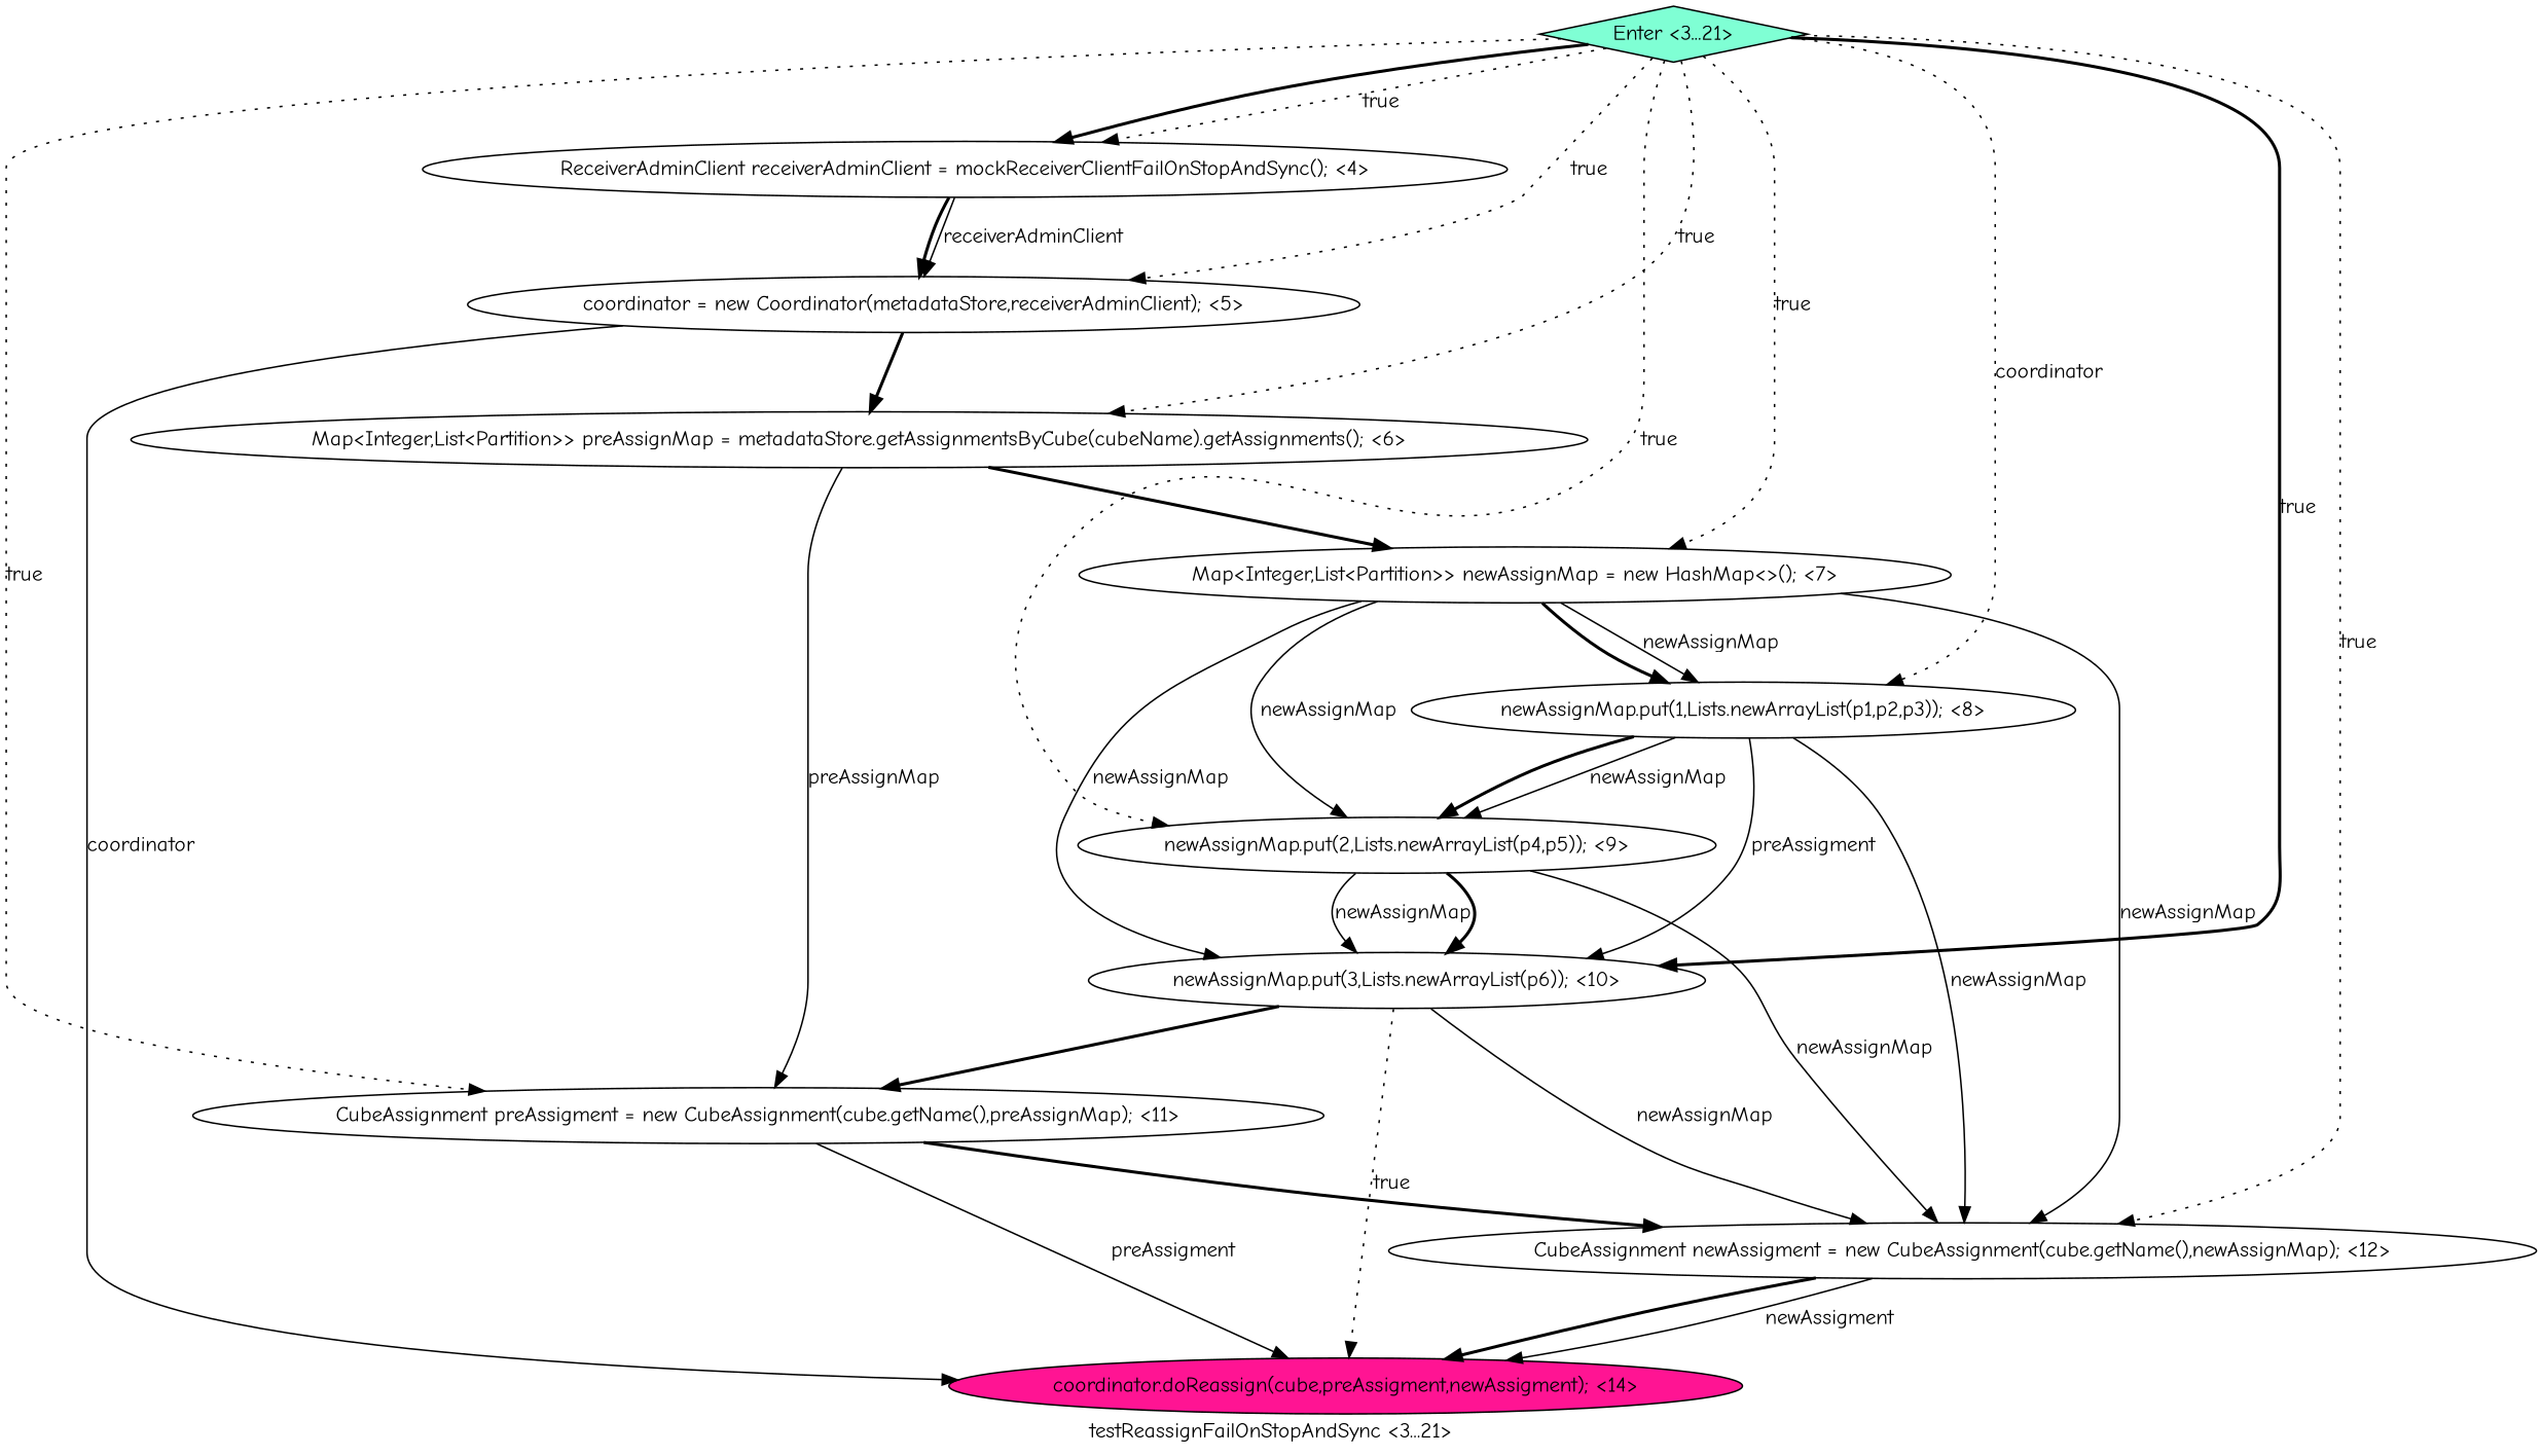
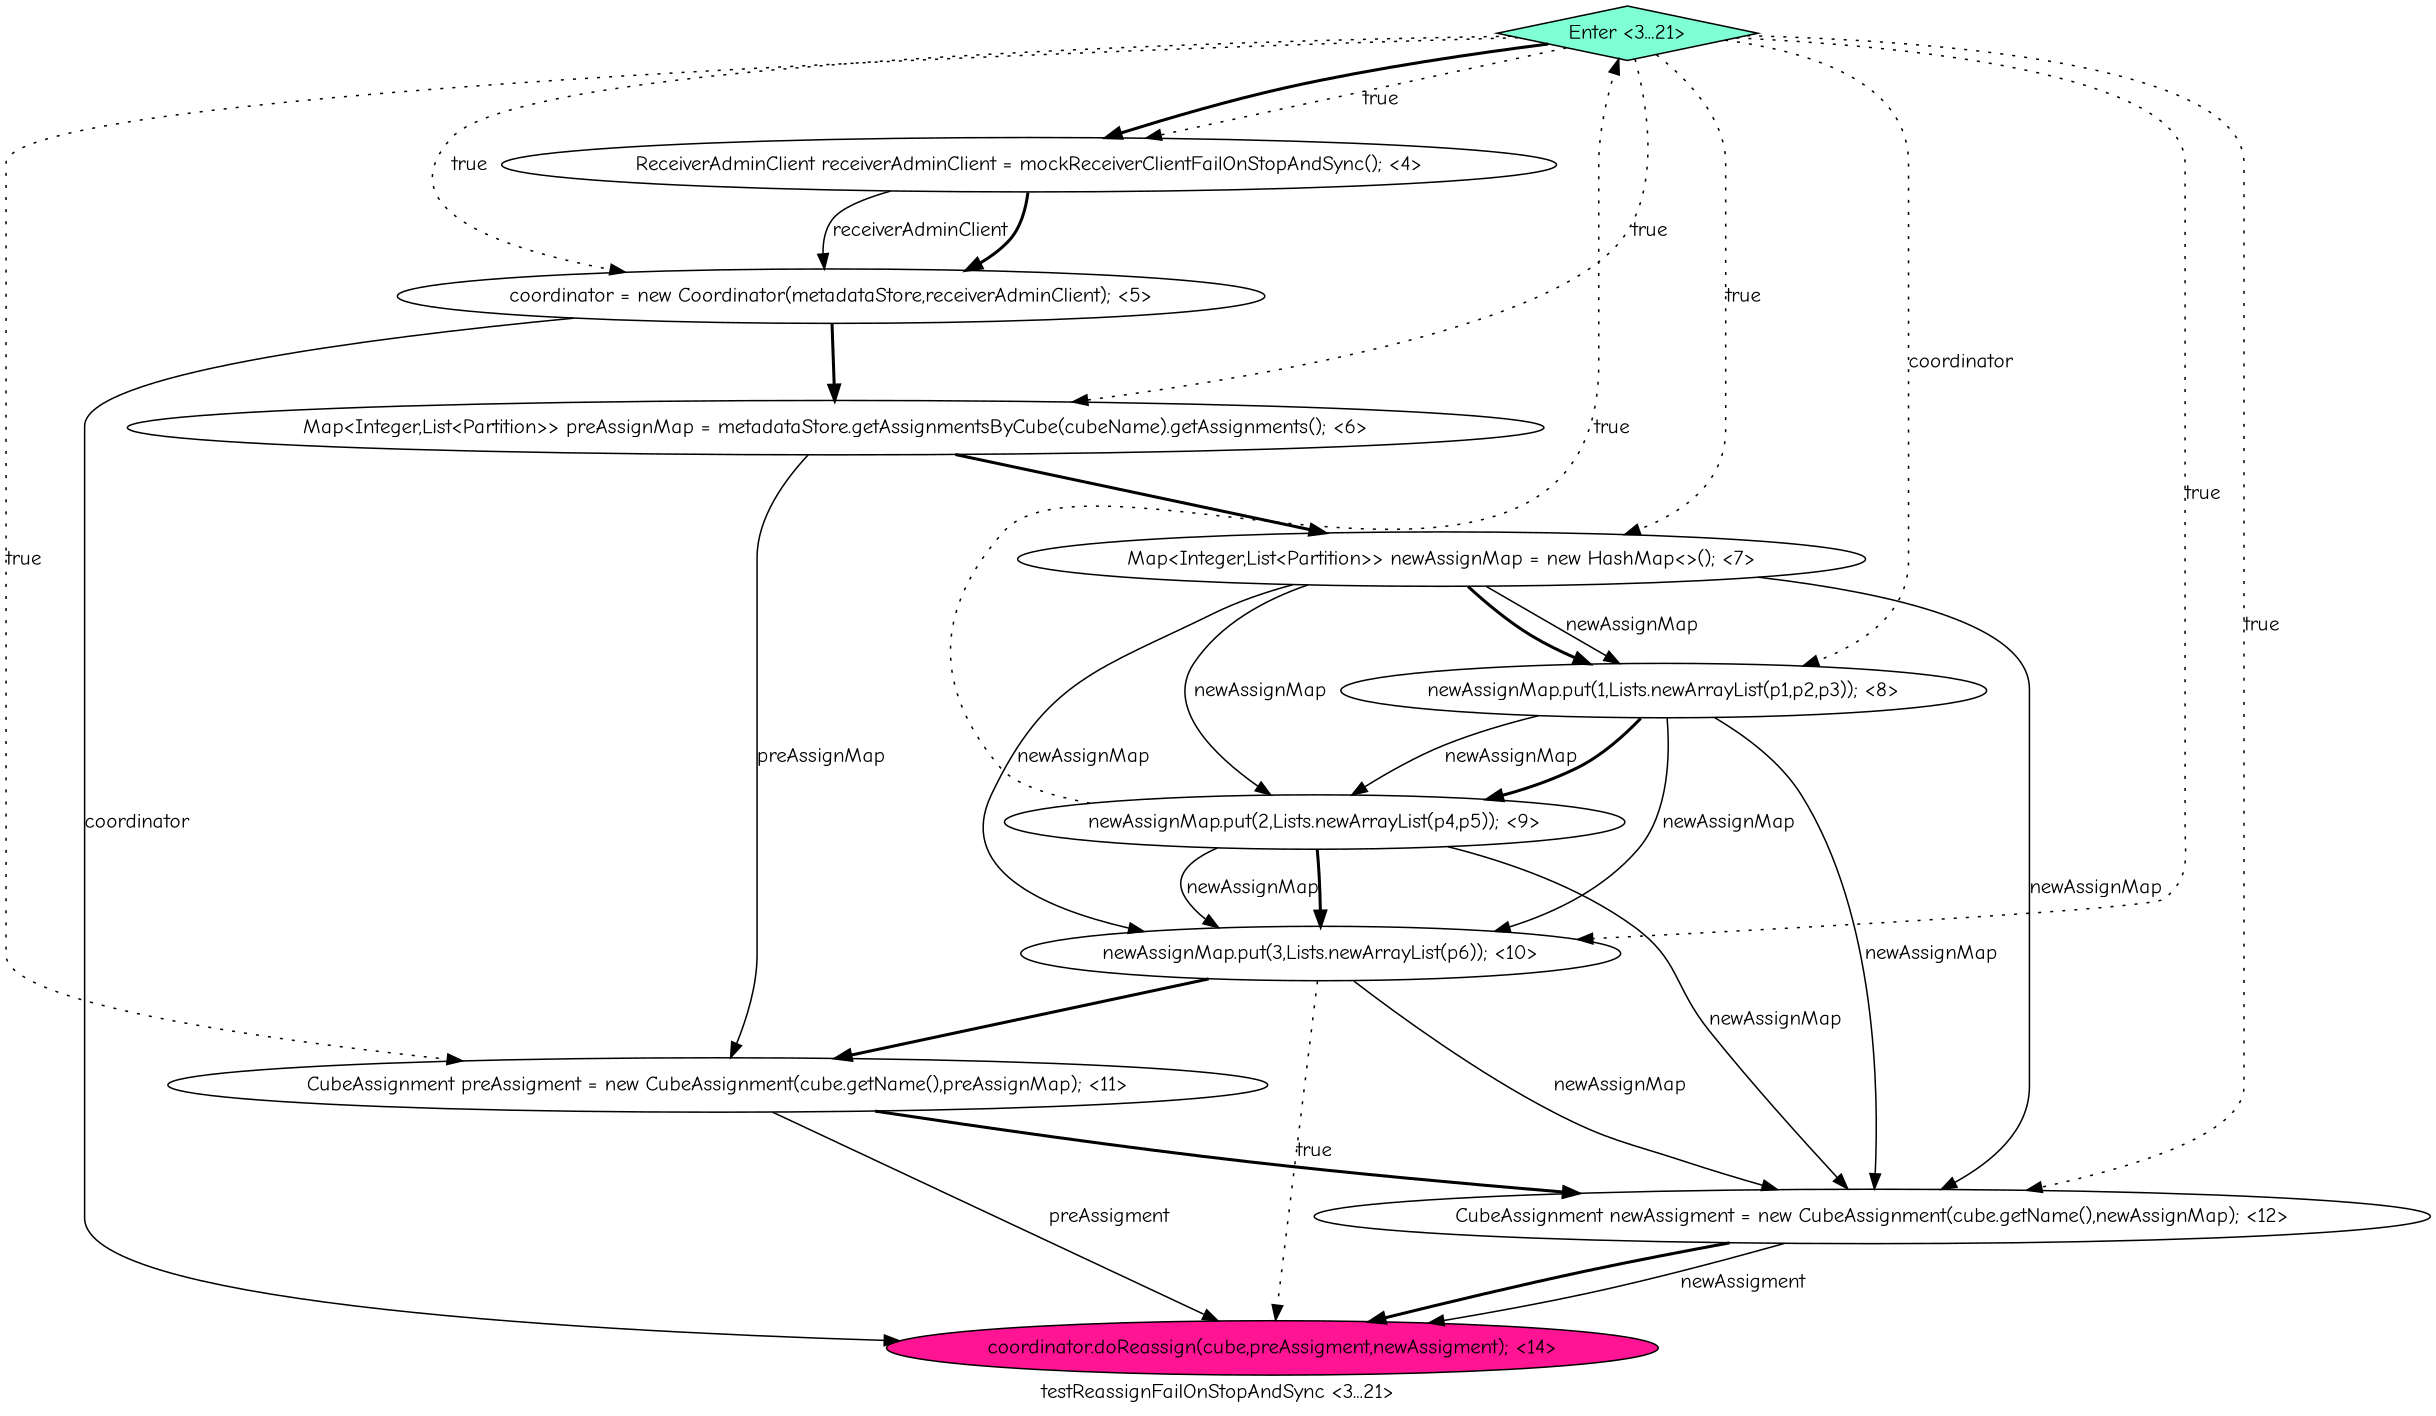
  digraph {
    fontname="Comic Neue"
    label="testReassignFailOnStopAndSync <3...21>"
    node [fillcolor=white fontname="Comic Neue" shape=ellipse style=filled]
    edge [fontname="Comic Neue" style=solid]
    n1 [fillcolor=aquamarine label="Enter <3...21>" shape=diamond]
    n2 [label="newAssignMap.put(2,Lists.newArrayList(p4,p5)); <9>"]
    n3 [label="newAssignMap.put(3,Lists.newArrayList(p6)); <10>"]
    n4 [label="CubeAssignment preAssigment = new CubeAssignment(cube.getName(),preAssignMap); <11>"]
    n5 [label="coordinator = new Coordinator(metadataStore,receiverAdminClient); <5>"]
    n6 [label="ReceiverAdminClient receiverAdminClient = mockReceiverClientFailOnStopAndSync(); <4>"]
    n7 [label="CubeAssignment newAssigment = new CubeAssignment(cube.getName(),newAssignMap); <12>"]
    n8 [label="Map<Integer,List<Partition>> preAssignMap = metadataStore.getAssignmentsByCube(cubeName).getAssignments(); <6>"]
    n9 [label="Map<Integer,List<Partition>> newAssignMap = new HashMap<>(); <7>"]
    n10 [label="newAssignMap.put(1,Lists.newArrayList(p1,p2,p3)); <8>"]
    n11 [fillcolor=deeppink label="coordinator.doReassign(cube,preAssigment,newAssigment); <14>"]
-   n1 -> n2 [label=true style=dotted]
-   n1 -> n3 [label=true style=bold]
+   n2 -> n1 [label=true style=dotted]
+   n1 -> n3 [label=true style=dotted]
    n1 -> n4 [label=true style=dotted]
    n1 -> n5 [label=true style=dotted]
    n1 -> n6 [label=true style=dotted]
    n1 -> n6 [style=bold]
    n1 -> n7 [label=true style=dotted]
    n1 -> n8 [label=true style=dotted]
    n1 -> n9 [label=true style=dotted]
    n1 -> n10 [label=coordinator style=dotted]
    n2 -> n3 [label=newAssignMap]
    n2 -> n3 [style=bold]
    n2 -> n7 [label=newAssignMap]
    n3 -> n4 [style=bold]
    n3 -> n7 [label=newAssignMap]
    n3 -> n11 [label=true style=dotted]
    n4 -> n7 [style=bold]
    n4 -> n11 [label=preAssigment]
    n5 -> n8 [style=bold]
    n5 -> n11 [label=coordinator]
    n6 -> n5 [label=receiverAdminClient]
    n6 -> n5 [style=bold]
    n7 -> n11 [label=newAssigment]
    n7 -> n11 [style=bold]
    n8 -> n4 [label=preAssignMap]
    n8 -> n9 [style=bold]
    n9 -> n2 [label=newAssignMap]
    n9 -> n3 [label=newAssignMap]
    n9 -> n7 [label=newAssignMap]
    n9 -> n10 [label=newAssignMap]
    n9 -> n10 [style=bold]
    n10 -> n2 [label=newAssignMap]
    n10 -> n2 [style=bold]
-   n10 -> n3 [label=preAssigment]
+   n10 -> n3 [label=newAssignMap]
    n10 -> n7 [label=newAssignMap]
  }
